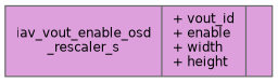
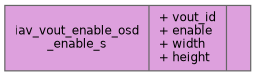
  digraph {
    rankdir=LR
-   n1 [color=gray40 fillcolor=plum fontcolor=black fontname=Helvetica fontsize=10 height=0.2 label="{iav_vout_enable_osd\l_rescaler_s\n|+ vout_id\l+ enable\l+ width\l+ height\l|}" shape=record style=filled width=0.4]
+   n1 [color=gray40 fillcolor=plum fontcolor=black fontname=Helvetica fontsize=10 height=0.2 label="{iav_vout_enable_osd\l_enable_s\n|+ vout_id\l+ enable\l+ width\l+ height\l|}" shape=record style=filled width=0.4]
  }
